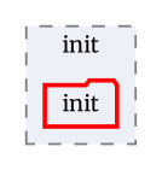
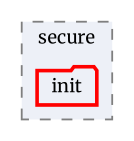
  digraph {
    compound=true
    fontname=Merriweather
    n1 [color=red fillcolor="#edf0f7" fontname=Merriweather fontsize=10 height=0.2 label=init shape=folder style="filled,bold" width=0.4]
    subgraph cluster_1 {
      bgcolor="#edf0f7"
      fontsize=10
-     label=init
+     label=secure
      pencolor=grey50
      style="filled,dashed"
      n1
    }
  }
